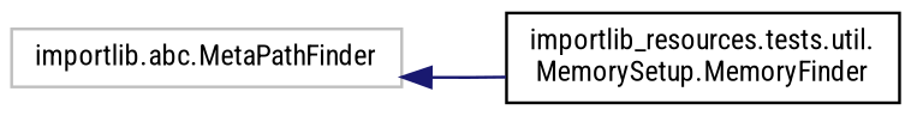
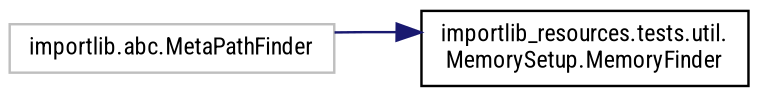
  digraph {
    rankdir=LR
    fontname="Roboto Condensed"
    node [fillcolor=white fontname="Roboto Condensed" fontsize=10 shape=record style=filled]
    n1 [color=grey75 height=0.2 label="importlib.abc.MetaPathFinder" width=0.4]
    n2 [color=black height=0.2 label="importlib_resources.tests.util.\lMemorySetup.MemoryFinder" width=0.4]
-   n1 -> n2 [color=midnightblue dir=back fontname="Roboto Condensed" fontsize=10 labelfontname=Helvetica labelfontsize=10 style=solid]
+   n2 -> n1 [color=midnightblue dir=back fontname="Roboto Condensed" fontsize=10 labelfontname=Helvetica labelfontsize=10 style=solid]
  }
